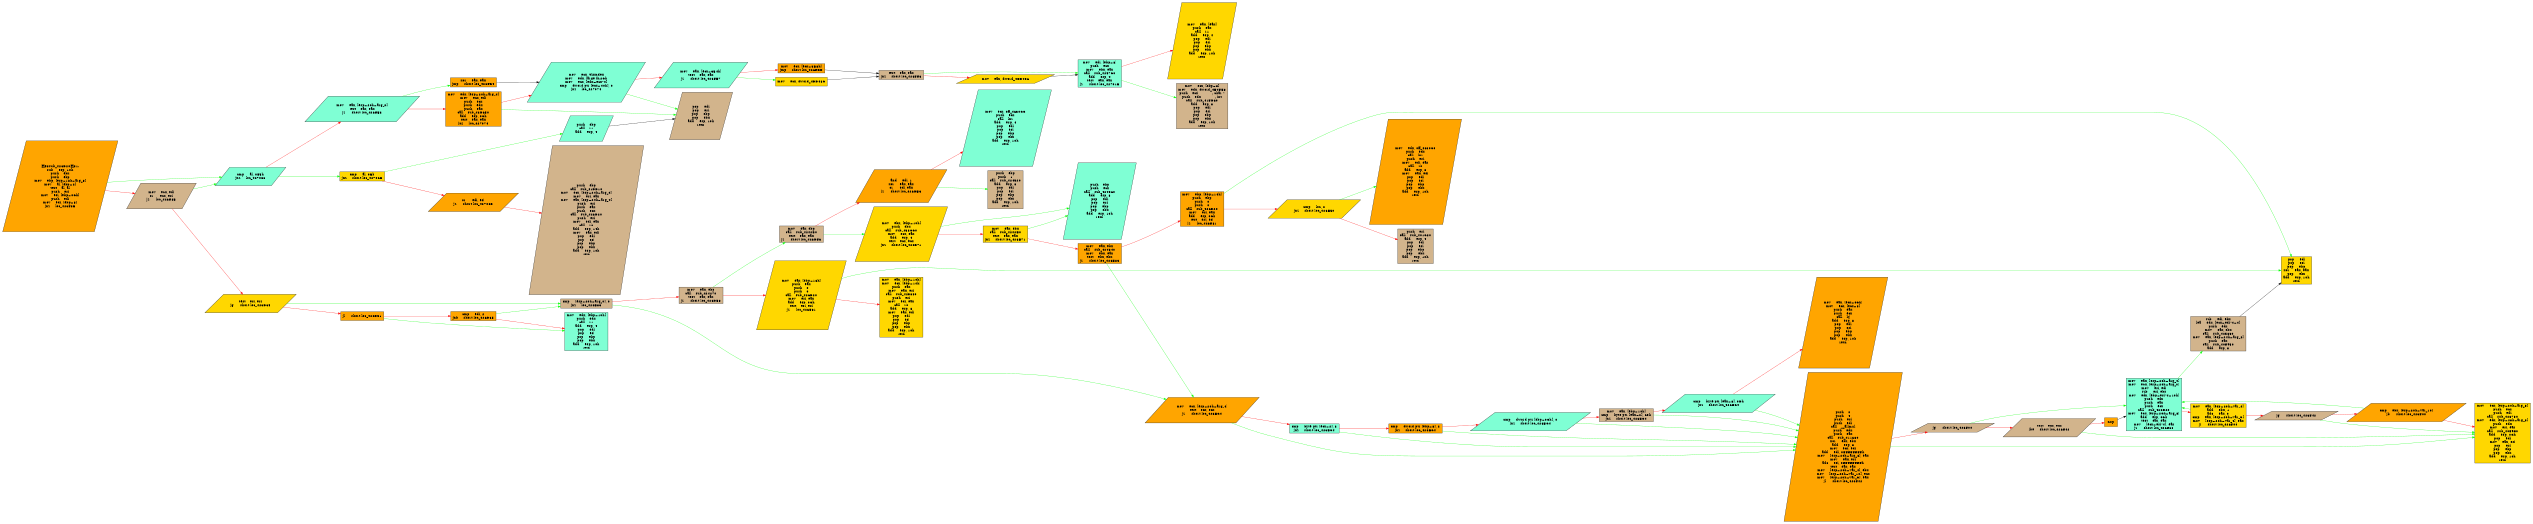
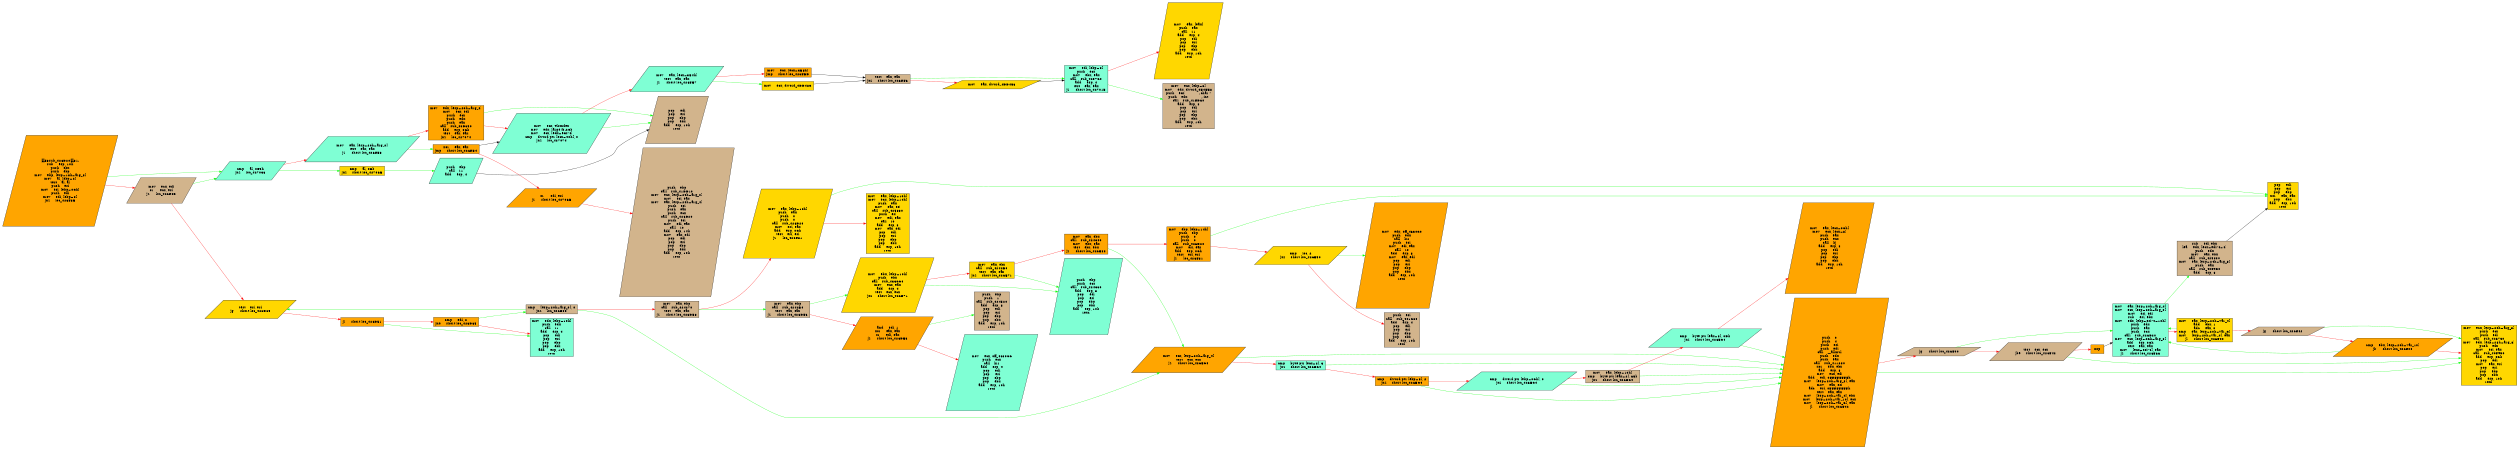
  digraph {
    rankdir=LR
    node [fillcolor=orange shape=parallelogram style=filled]
    edge [color=red]
    n1 [label="58sub_426D2031:\nsub     esp, 10h\npush    ebx\npush    ebp\nmov     ebp, [esp+18h+arg_8]\nmov     al, [ebp+2]\ntest    al, al\npush    esi\nmov     esi, [ebp+0Ch]\npush    edi\nmov     edi, [ebp+8]\njnz     loc_426F8B"]
    n2 [fillcolor=tan label="mov     ecx, edi\nor      ecx, esi\njz      loc_426F8B"]
    n3 [fillcolor=aquamarine label="cmp     al, 0F5h\njnz     loc_427036"]
    n4 [fillcolor=gold label="test    esi, esi\njg      short loc_426D65"]
    n5 [fillcolor=aquamarine label="mov     eax, [esp+20h+arg_0]\ntest    eax, eax\njz      short loc_426FE3"]
    n6 [fillcolor=gold label="cmp     al, 0Bh\njnz     short loc_42706B" shape=box]
    n7 [label="jl      short loc_426D51" shape=box]
    n8 [fillcolor=tan label="cmp     [esp+20h+arg_0], 0\njnz     loc_426E83" shape=box]
    n9 [label="cmp     edi, 2\njnb     short loc_426D65" shape=box]
    n10 [fillcolor=aquamarine label="mov     edx, [ebp+10h]\npush    edx\ncall    r1\nadd     esp, 4\npop     edi\npop     esi\npop     ebp\npop     ebx\nadd     esp, 10h\nretn" shape=box]
    n11 [fillcolor=tan label="mov     eax, ebp\ncall    sub_424270\ntest    eax, eax\njz      short loc_426DB8" shape=box]
    n12 [label="mov     ecx, [esp+20h+arg_4]\ntest    ecx, ecx\njz      short loc_426EC4"]
    n13 [fillcolor=gold label="mov     eax, [ebp+18h]\npush    eax\npush    0\npush    0\ncall    sub_426D20\nmov     esi, eax\nadd     esp, 0Ch\ntest    esi, esi\njz      loc_426F81"]
    n14 [fillcolor=tan label="mov     eax, ebp\ncall    sub_4242B0\ntest    eax, eax\njz      short loc_426DF6" shape=box]
    n15 [fillcolor=aquamarine label="cmp     byte ptr [ecx+2], 3\njnz     short loc_426EC4" shape=box]
    n16 [label="push    0\npush    4\npush    esi\npush    edi\ncall    __allmul\npush    edx\npush    eax\ncall    sub_411680\nxor     ebx, ebx\nadd     esp, 8\nmov     ecx, edi\nadd     edi, 0FFFFFFFFh\nmov     [esp+20h+arg_8], eax\nmov     eax, esi\nadc     esi, 0FFFFFFFFh\ntest    eax, eax\nmov     [esp+20h+var_4], ebx\nmov     [esp+20h+var_10], ecx\nmov     [esp+20h+var_C], eax\njl      short loc_426F42"]
    n17 [fillcolor=gold label="mov     eax, [ebp+10h]\nmov     ecx, [ebp+14h]\npush    eax\nmov     eax, esi\ncall    sub_425880\npush    esi\nmov     edi, eax\ncall    r0\nadd     esp, 8\nmov     eax, edi\npop     edi\npop     esi\npop     ebp\npop     ebx\nadd     esp, 10h\nretn" shape=box]
    n18 [fillcolor=gold label="pop     edi\npop     esi\npop     ebp\nxor     eax, eax\npop     ebx\nadd     esp, 10h\nretn" shape=box]
    n19 [label="and     edi, 1\nxor     eax, eax\nor      edi, eax\njz      short loc_426DE3"]
    n20 [fillcolor=gold label="mov     ebx, [ebp+10h]\npush    ebx\ncall    sub_433CC0\nmov     ecx, eax\nadd     esp, 4\ntest    ecx, ecx\njnz     short loc_426E71"]
    n21 [fillcolor=aquamarine label="mov     ecx, off_4630CC\npush    ecx\ncall    krr\nadd     esp, 4\npop     edi\npop     esi\npop     ebp\npop     ebx\nadd     esp, 10h\nretn"]
    n22 [fillcolor=tan label="push    ebp\npush    1\ncall    sub_424520\nadd     esp, 8\npop     edi\npop     esi\npop     ebp\npop     ebx\nadd     esp, 10h\nretn" shape=box]
    n23 [fillcolor=gold label="mov     eax, ebx\ncall    sub_4242E0\ntest    eax, eax\njnz     short loc_426E71" shape=box]
    n24 [fillcolor=aquamarine label="push    ebp\npush    ecx\ncall    sub_424360\nadd     esp, 8\npop     edi\npop     esi\npop     ebp\npop     ebx\nadd     esp, 10h\nretn"]
    n25 [label="mov     eax, ebx\ncall    sub_424340\nmov     ebx, eax\ntest    ebx, ebx\njz      short loc_426E83" shape=box]
    n26 [label="mov     ebp, [ebp+14h]\npush    ebp\npush    0\npush    0\ncall    sub_426D20\nmov     esi, eax\nadd     esp, 0Ch\ntest    esi, esi\njz      loc_426F81" shape=box]
    n27 [fillcolor=gold label="cmp     loc, 2\njnz     short loc_426E50"]
    n28 [fillcolor=tan label="push    esi\ncall    sub_401C80\nadd     esp, 4\npop     edi\npop     esi\npop     ebp\npop     ebx\nadd     esp, 10h\nretn" shape=box]
    n29 [label="mov     edx, off_4630C0\npush    edx\ncall    krr\npush    esi\nmov     edi, eax\ncall    r0\nadd     esp, 8\nmov     eax, edi\npop     edi\npop     esi\npop     ebp\npop     ebx\nadd     esp, 10h\nretn"]
    n30 [label="cmp     dword ptr [ebp+8], 2\njnz     short loc_426EC4" shape=box]
    n31 [fillcolor=tan label="jg      short loc_426F00"]
    n32 [fillcolor=gold label="mov     ecx, [esp+20h+arg_8]\npush    ecx\npush    edi\ncall    sub_426730\nmov     edx, [esp+28h+arg_8]\npush    edx\nmov     esi, eax\ncall    sub_40F950\nadd     esp, 0Ch\npop     edi\nmov     eax, esi\npop     esi\npop     ebp\npop     ebx\nadd     esp, 10h\nretn" shape=box]
    n33 [fillcolor=aquamarine label="cmp     dword ptr [ebp+0Ch], 0\njnz     short loc_426EC4"]
    n34 [fillcolor=tan label="mov     eax, [ebp+10h]\ncmp     byte ptr [eax+2], 65h\njnz     short loc_426EC4" shape=box]
    n35 [fillcolor=aquamarine label="cmp     byte ptr [eax+8], 0Dh\njnz     short loc_426EC4"]
    n36 [label="mov     eax, [ecx+0Ch]\nmov     ecx, [ecx+8]\npush    eax\npush    ecx\ncall    kj\nadd     esp, 8\npop     edi\npop     esi\npop     ebp\npop     ebx\nadd     esp, 10h\nretn"]
    n37 [fillcolor=tan label="test    ecx, ecx\njbe     short loc_426F42"]
    n38 [fillcolor=aquamarine label="mov     eax, [esp+20h+arg_4]\nmov     ecx, [esp+20h+arg_0]\nmov     esi, edi\nsub     esi, ebx\nmov     edx, [ebp+esi*4+10h]\npush    edx\npush    eax\npush    ecx\ncall    sub_426D20\nmov     ecx, [esp+2Ch+arg_8]\nadd     esp, 0Ch\ntest    eax, eax\nmov     [ecx+esi*4], eax\njz      short loc_426F66" shape=box]
    n39 [label=nop shape=box]
    n40 [fillcolor=gold label="mov     eax, [esp+20h+var_4]\nadd     ebx, 1\nadc     eax, 0\ncmp     eax, [esp+20h+var_C]\nmov     [esp+20h+var_4], eax\njl      short loc_426F00" shape=box]
    n41 [fillcolor=tan label="sub     edi, ebx\nlea     edx, [ecx+edi*4+4]\npush    edx\nmov     eax, ebx\ncall    sub_425830\nmov     eax, [esp+24h+arg_8]\npush    eax\ncall    sub_40F950\nadd     esp, 8" shape=box]
    n42 [fillcolor=tan label="jg      short loc_426F42"]
    n43 [label="cmp     ebx, [esp+20h+var_10]\njb      short loc_426F00"]
    n44 [label="mov     edx, [esp+20h+arg_4]\nmov     ecx, edi\npush    ecx\npush    edx\npush    eax\ncall    sub_43D650\nadd     esp, 0Ch\ntest    eax, eax\njnz     loc_427074" shape=box]
    n45 [label="xor     eax, eax\njmp     short loc_426FB4" shape=box]
    n46 [label="or      edi, esi\njz      short loc_42706B"]
    n47 [fillcolor=aquamarine label="push    ebp\ncall    r1\nadd     esp, 4"]
    n48 [fillcolor=aquamarine label="mov     ecx, TlsIndex\nmov     edx, large fs:2Ch\nmov     ecx, [edx+ecx*4]\ncmp     dword ptr [ecx+40h], 0\njnz     loc_427074"]
    n49 [fillcolor=tan label="pop     edi\npop     esi\npop     ebp\npop     ebx\nadd     esp, 10h\nretn"]
    n50 [fillcolor=aquamarine label="mov     eax, [ecx+3B4h]\ntest    eax, eax\njz      short loc_426FE7"]
    n51 [label="mov     ecx, [ecx+3B8h]\njmp     short loc_426FED" shape=box]
    n52 [fillcolor=gold label="mov     ecx, dword_4DD48C" shape=box]
    n53 [fillcolor=tan label="test    eax, eax\njnz     short loc_426FF6" shape=box]
    n54 [fillcolor=gold label="mov     eax, dword_4DD456"]
    n55 [fillcolor=aquamarine label="mov     edi, [ebp+8]\npush    ecx\nmov     ebx, eax\ncall    sub_4257C0\nadd     esp, 4\ntest    eax, eax\njz      short loc_42701B" shape=box]
    n56 [fillcolor=gold label="mov     eax, [eax]\npush    eax\ncall    r1\nadd     esp, 4\npop     edi\npop     esi\npop     ebp\npop     ebx\nadd     esp, 10h\nretn"]
    n57 [fillcolor=tan label="mov     ecx, [ebp+8]\nmov     edx, dword_4E4FE8\npush    ecx             ; char *\npush    edx             ; int\ncall    sub_41FD60\nadd     esp, 8\npop     edi\npop     esi\npop     ebp\npop     ebx\nadd     esp, 10h\nretn" shape=box]
    n58 [fillcolor=tan label="push    ebp\ncall    sub_41DD10\nmov     ecx, [esp+24h+arg_0]\nmov     esi, eax\nmov     eax, [esp+24h+arg_4]\npush    esi\npush    eax\npush    ecx\ncall    sub_426D20\npush    esi\nmov     edi, eax\ncall    r0\nadd     esp, 14h\nmov     eax, edi\npop     edi\npop     esi\npop     ebp\npop     ebx\nadd     esp, 10h\nretn"]
    n1 -> n2
    n1 -> n3 [color=green]
    n2 -> n3 [color=green]
    n2 -> n4
    n3 -> n5
    n3 -> n6 [color=green]
    n4 -> n7
-   n4 -> n8 [color=green]
+   n8 -> n4 [color=green]
    n5 -> n44
    n5 -> n45 [color=green]
-   n6 -> n46
+   n45 -> n46
    n6 -> n47 [color=green]
    n7 -> n9
    n7 -> n10 [color=green]
    n8 -> n11
    n8 -> n12 [color=green]
    n9 -> n8 [color=green]
    n9 -> n10
    n11 -> n13
    n11 -> n14 [color=green]
    n12 -> n15
    n12 -> n16 [color=green]
    n13 -> n17
    n13 -> n18 [color=green]
    n14 -> n19
    n14 -> n20 [color=green]
    n15 -> n16 [color=green]
    n15 -> n30
    n16 -> n31
    n16 -> n32 [color=green]
    n19 -> n21
    n19 -> n22 [color=green]
    n20 -> n23
    n20 -> n24 [color=green]
    n23 -> n24 [color=green]
    n23 -> n25
    n25 -> n12 [color=green]
    n25 -> n26
    n26 -> n18 [color=green]
    n26 -> n27
    n27 -> n28
    n27 -> n29 [color=green]
    n30 -> n16 [color=green]
    n30 -> n33
    n31 -> n37
    n31 -> n38 [color=green]
    n33 -> n16 [color=green]
    n33 -> n34
    n34 -> n16 [color=green]
    n34 -> n35
    n35 -> n16 [color=green]
    n35 -> n36
    n37 -> n32 [color=green]
    n37 -> n39
    n38 -> n40
    n38 -> n41 [color=green]
    n39 -> n38 [color=black]
    n40 -> n38 [color=green]
    n40 -> n42
    n41 -> n18 [color=black]
    n42 -> n32 [color=green]
    n42 -> n43
    n43 -> n32
    n43 -> n38 [color=green]
    n44 -> n48
    n44 -> n49 [color=green]
    n45 -> n48 [color=black]
    n46 -> n58
    n47 -> n49 [color=black]
    n48 -> n49 [color=green]
    n48 -> n50
    n50 -> n51
    n50 -> n52 [color=green]
    n51 -> n53 [color=black]
    n52 -> n53 [color=black]
    n53 -> n54
    n53 -> n55 [color=green]
    n54 -> n55 [color=black]
    n55 -> n56
    n55 -> n57 [color=green]
  }
